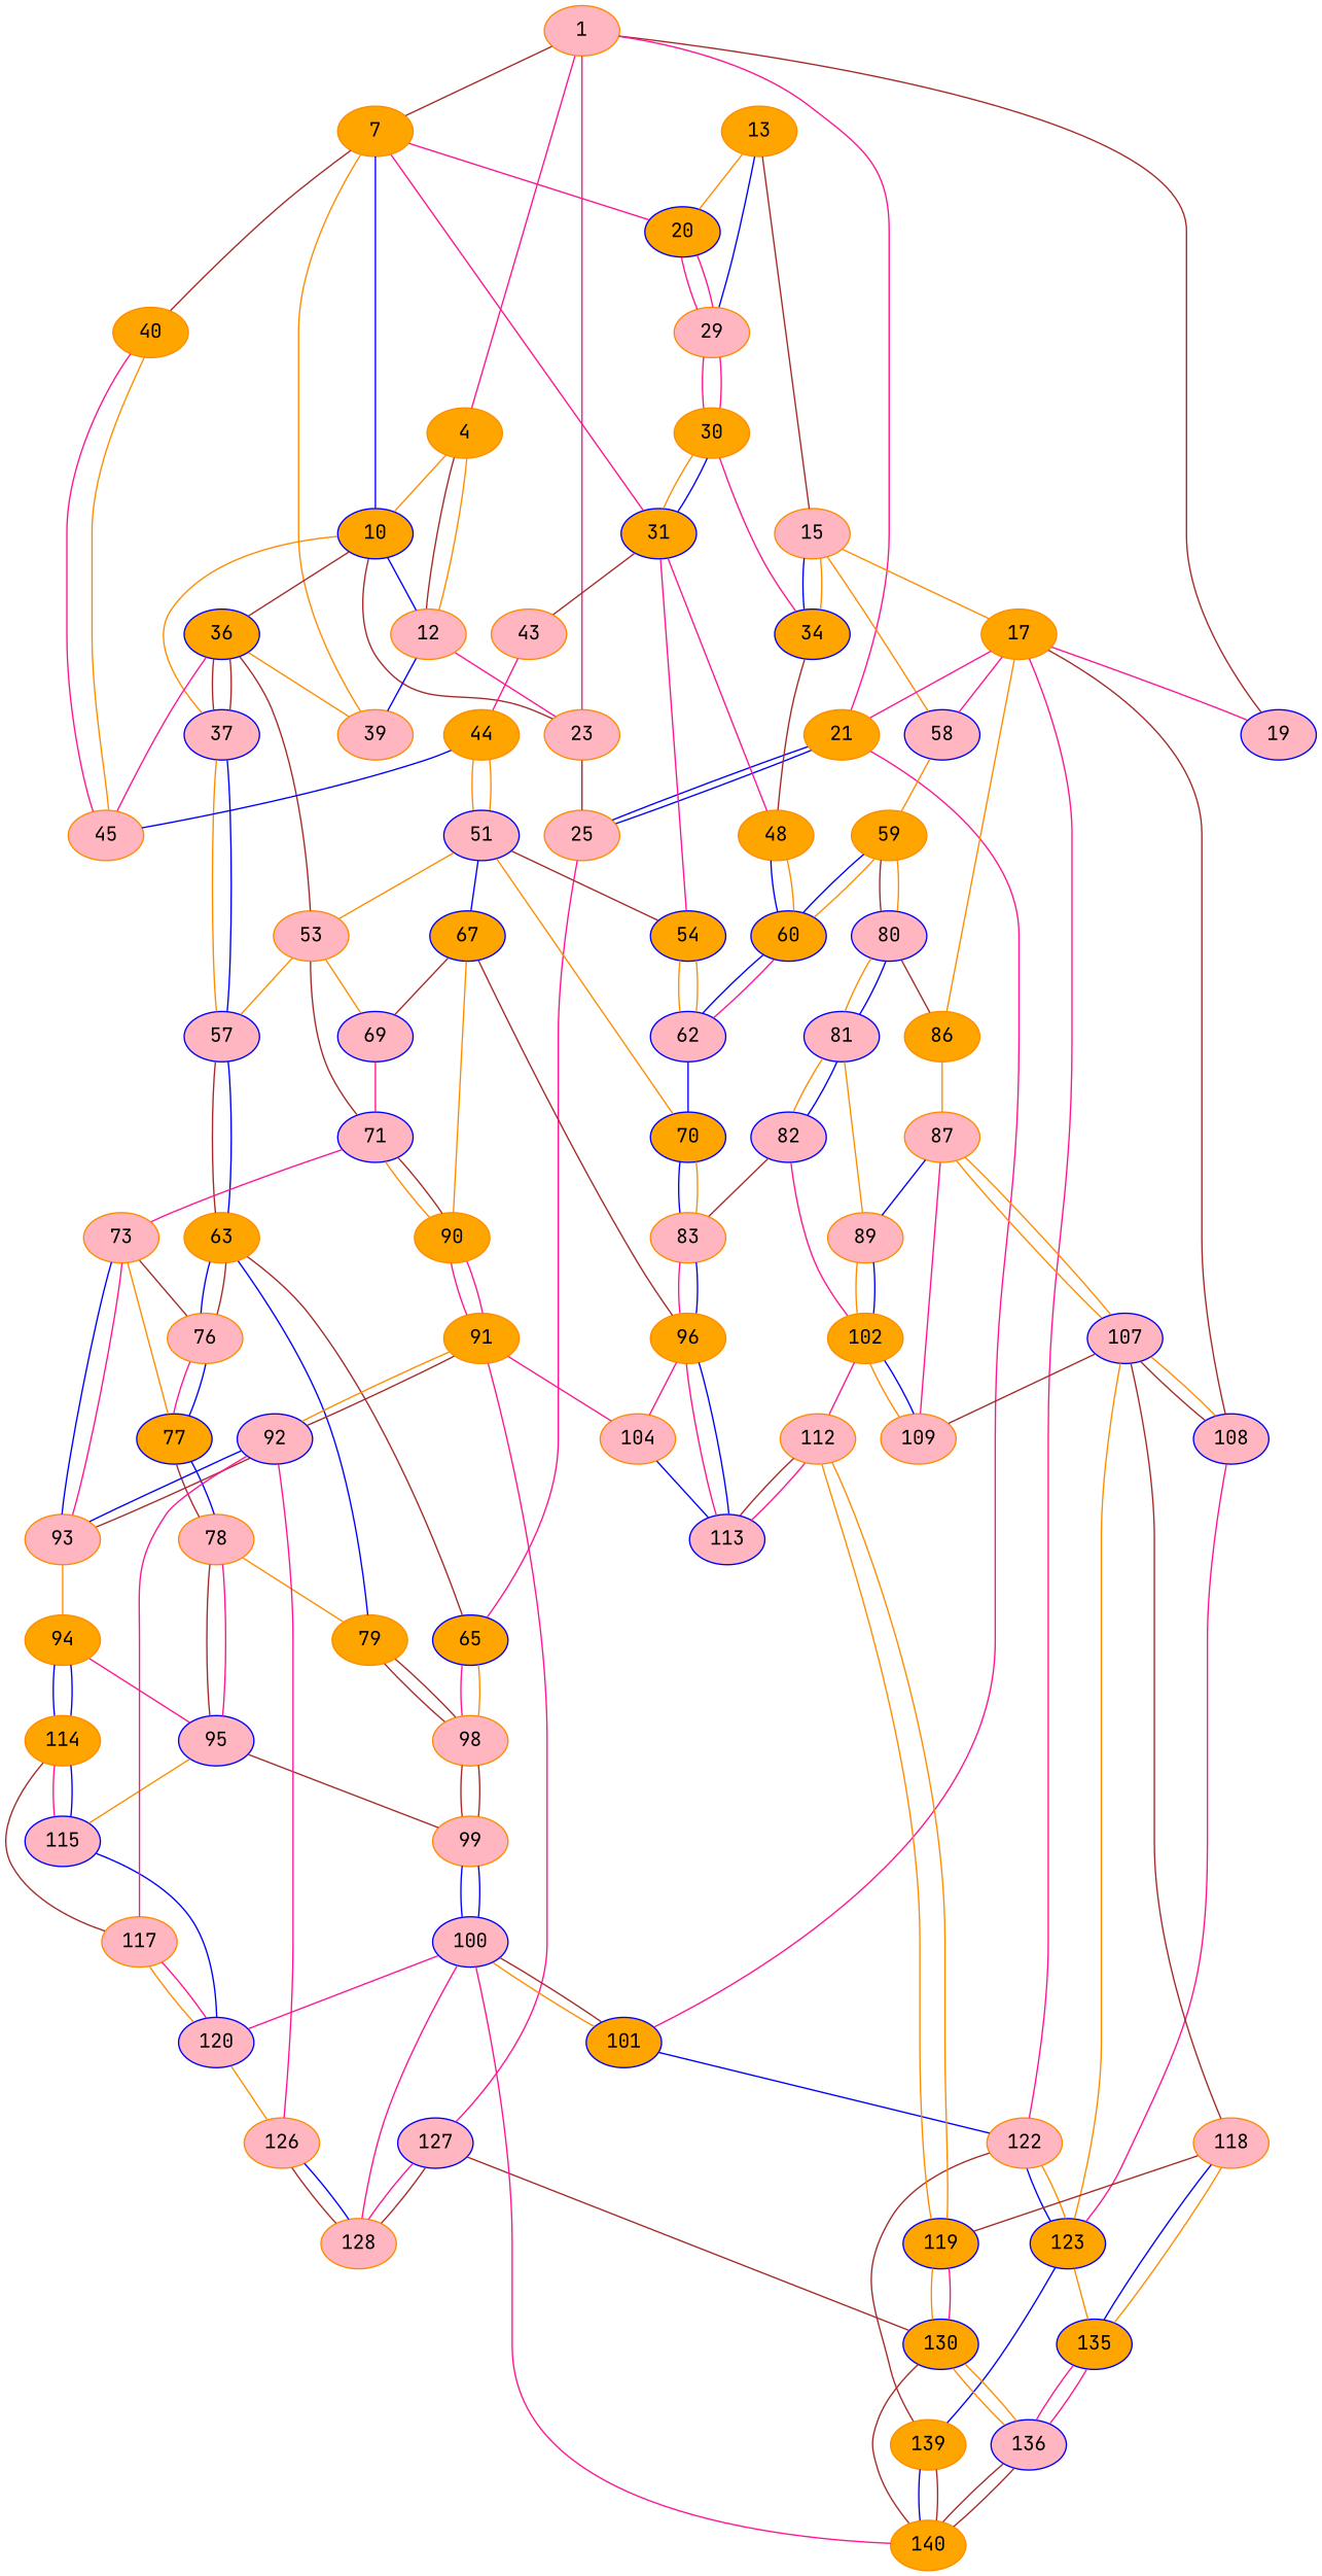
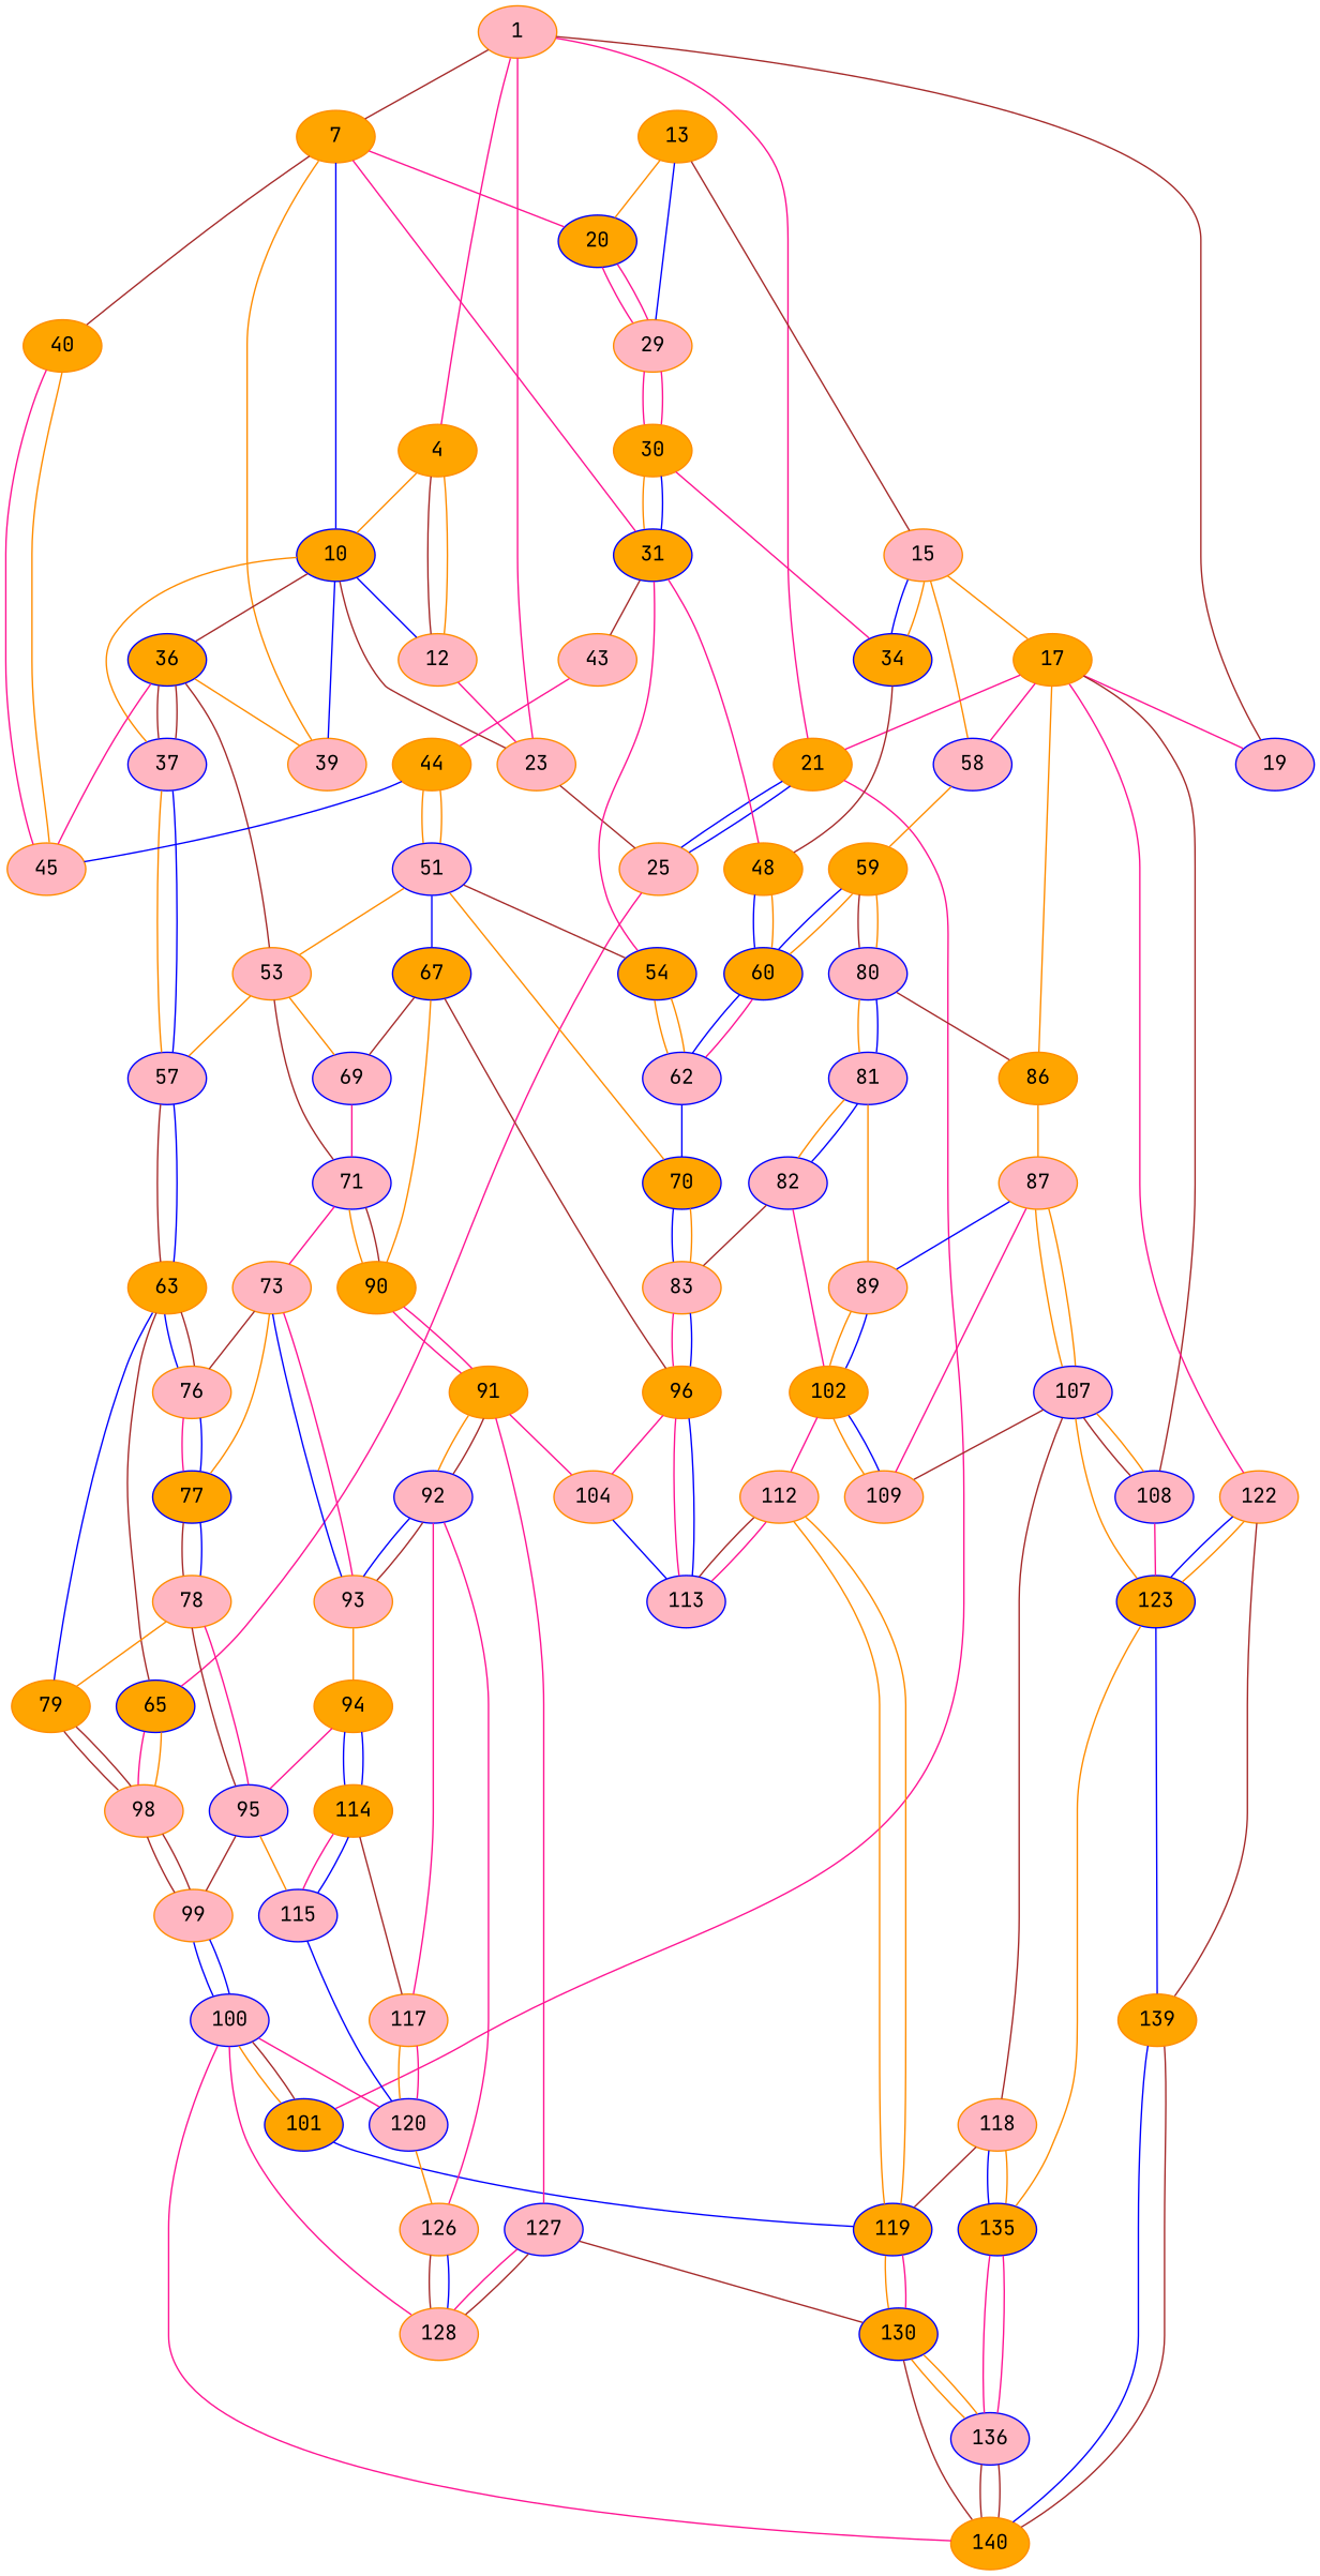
  graph {
    fontname="JetBrains Mono"
    node [color=darkorange fillcolor=lightpink fontname="JetBrains Mono" style=filled]
    edge [color=darkorange fontname="JetBrains Mono"]
    1 [super="+2+6"]
    4 [fillcolor=orange super="+5"]
    7 [fillcolor=orange super="+8"]
    19 [color=blue]
    21 [fillcolor=orange]
    23 [super="+24"]
    10 [color=blue fillcolor=orange super="+26"]
    12 [super="+22"]
    20 [color=blue fillcolor=orange]
    31 [color=blue fillcolor=orange super="+32+49"]
    39
    40 [fillcolor=orange]
    25
    101 [color=blue fillcolor=orange]
    36 [color=blue fillcolor=orange super="+46"]
    37 [color=blue]
    29
    43
    48 [fillcolor=orange]
    54 [color=blue fillcolor=orange]
    45
    53 [super="+55"]
    57 [color=blue]
    13 [fillcolor=orange super="+14"]
    15 [super="+16"]
    17 [fillcolor=orange super="+18+61"]
    34 [color=blue fillcolor=orange super="+42"]
    58 [color=blue]
    30 [fillcolor=orange]
    86 [fillcolor=orange]
    108 [color=blue]
    122 [super="+138"]
    59 [fillcolor=orange]
    87 [super="+88"]
    123 [color=blue fillcolor=orange super="+124+132"]
    139 [fillcolor=orange]
    65 [color=blue fillcolor=orange]
    98
    44 [fillcolor=orange]
    60 [color=blue fillcolor=orange]
    62 [color=blue]
    69 [color=blue]
    71 [color=blue super="+72"]
    63 [fillcolor=orange super="+64"]
    51 [color=blue super="+52"]
    67 [color=blue fillcolor=orange super="+68"]
    70 [color=blue fillcolor=orange]
    90 [fillcolor=orange]
    96 [fillcolor=orange super="+97"]
    83
    73 [super="+74"]
    76
    79 [fillcolor=orange]
    80 [color=blue]
    81 [color=blue]
    77 [color=blue fillcolor=orange]
    99
    91 [fillcolor=orange super="+105"]
    104
    113 [color=blue]
    93
    78
    94 [fillcolor=orange]
    95 [color=blue super="+106"]
    115 [color=blue]
    82 [color=blue]
    89
    102 [fillcolor=orange super="+103"]
    109
    112
    107 [color=blue super="+110"]
    118
    92 [color=blue super="+116"]
    127 [color=blue]
    117
    126
    128
    130 [color=blue fillcolor=orange super="+131"]
    120 [color=blue super="+121"]
    114 [fillcolor=orange]
    100 [color=blue super="+125"]
    140 [fillcolor=orange super="+141"]
    119 [color=blue fillcolor=orange]
    135 [color=blue fillcolor=orange]
    136 [color=blue]
    1 -- 4 [color=deeppink]
    1 -- 7 [color=brown]
    1 -- 19 [color=brown]
    1 -- 21 [color=deeppink]
    1 -- 23 [color=deeppink]
    4 -- 10
    4 -- 12 [color=brown weight=2]
    4 -- 12
    7 -- 10 [color=blue]
    7 -- 20 [color=deeppink]
    7 -- 31 [color=deeppink]
    7 -- 39
    7 -- 40 [color=brown weight=2]
    21 -- 25 [color=blue]
    21 -- 25 [color=blue]
    21 -- 101 [color=deeppink]
    23 -- 25 [color=brown]
    10 -- 23 [color=brown]
    10 -- 12 [color=blue]
-   12 -- 39 [color=blue]
+   10 -- 39 [color=blue]
    10 -- 36 [color=brown]
    10 -- 37
    12 -- 23 [color=deeppink]
    20 -- 29 [color=deeppink]
    20 -- 29 [color=deeppink]
    31 -- 43 [color=brown weight=2]
    31 -- 48 [color=deeppink]
    31 -- 54 [color=deeppink]
    40 -- 45 [color=deeppink]
    40 -- 45
    25 -- 65 [color=deeppink]
-   101 -- 122 [color=blue]
+   101 -- 119 [color=blue]
    36 -- 39
    36 -- 37 [color=brown]
    36 -- 37 [color=brown]
    36 -- 45 [color=deeppink]
    36 -- 53 [color=brown]
    37 -- 57
    37 -- 57 [color=blue]
    29 -- 30 [color=deeppink]
    29 -- 30 [color=deeppink]
    43 -- 44 [color=deeppink]
    48 -- 60 [color=blue]
    48 -- 60
    54 -- 62
    54 -- 62
    53 -- 57
    53 -- 69
    53 -- 71 [color=brown]
    57 -- 63 [color=brown]
    57 -- 63 [color=blue]
    13 -- 20
    13 -- 29 [color=blue]
    13 -- 15 [color=brown]
    15 -- 17
    15 -- 34 [color=blue weight=2]
    15 -- 34
    15 -- 58
    17 -- 19 [color=deeppink]
    17 -- 21 [color=deeppink]
    17 -- 58 [color=deeppink]
    17 -- 86
    17 -- 108 [color=brown]
    17 -- 122 [color=deeppink]
    34 -- 48 [color=brown]
    58 -- 59
    30 -- 31
    30 -- 31 [color=blue]
    30 -- 34 [color=deeppink]
    86 -- 87
    108 -- 123 [color=deeppink]
    122 -- 123 [color=blue weight=2]
    122 -- 123
    122 -- 139 [color=brown]
    59 -- 60 [color=blue]
    59 -- 60
    59 -- 80 [color=brown]
    59 -- 80
    87 -- 89 [color=blue]
    87 -- 109 [color=deeppink]
    87 -- 107
    87 -- 107
    123 -- 139 [color=blue]
    123 -- 135
    139 -- 140 [color=blue]
    139 -- 140 [color=brown]
    65 -- 98 [color=deeppink]
    65 -- 98
    98 -- 99 [color=brown]
    98 -- 99 [color=brown]
    44 -- 45 [color=blue]
    44 -- 51
    44 -- 51
    60 -- 62 [color=blue]
    60 -- 62 [color=deeppink]
    62 -- 70 [color=blue]
    69 -- 71 [color=deeppink]
    71 -- 90
    71 -- 90 [color=brown]
    71 -- 73 [color=deeppink]
    63 -- 65 [color=brown]
    63 -- 76 [color=blue]
    63 -- 76 [color=brown]
    63 -- 79 [color=blue]
    51 -- 54 [color=brown]
    51 -- 53
    51 -- 67 [color=blue]
    51 -- 70
    67 -- 69 [color=brown]
    67 -- 90
    67 -- 96 [color=brown]
    70 -- 83 [color=blue]
    70 -- 83
    90 -- 91 [color=deeppink]
    90 -- 91 [color=deeppink]
    96 -- 104 [color=deeppink]
    96 -- 113 [color=deeppink]
    96 -- 113 [color=blue]
    83 -- 96 [color=deeppink]
    83 -- 96 [color=blue]
    73 -- 76 [color=brown]
    73 -- 77
    73 -- 93 [color=blue]
    73 -- 93 [color=deeppink]
    76 -- 77 [color=deeppink]
    76 -- 77 [color=blue]
    79 -- 98 [color=brown]
    79 -- 98 [color=brown]
    80 -- 86 [color=brown]
    80 -- 81
    80 -- 81 [color=blue]
    81 -- 82
    81 -- 82 [color=blue]
    81 -- 89
    77 -- 78 [color=brown]
    77 -- 78 [color=blue]
    99 -- 100 [color=blue]
    99 -- 100 [color=blue]
    91 -- 104 [color=deeppink]
    91 -- 92
    91 -- 92 [color=brown]
    91 -- 127 [color=deeppink]
    104 -- 113 [color=blue]
    93 -- 94
    78 -- 79
    78 -- 95 [color=brown]
    78 -- 95 [color=deeppink]
    94 -- 95 [color=deeppink]
    94 -- 114 [color=blue]
    94 -- 114 [color=blue]
    95 -- 99 [color=brown]
    95 -- 115
    115 -- 120 [color=blue]
    82 -- 83 [color=brown]
    82 -- 102 [color=deeppink]
    89 -- 102
    89 -- 102 [color=blue]
    102 -- 109
    102 -- 109 [color=blue]
    102 -- 112 [color=deeppink]
    112 -- 113 [color=brown]
    112 -- 113 [color=deeppink]
    112 -- 119
    112 -- 119
    107 -- 108 [color=brown]
    107 -- 108
    107 -- 123 [weight=2]
    107 -- 109 [color=brown]
    107 -- 118 [color=brown]
    118 -- 119 [color=brown]
    118 -- 135 [color=blue]
    118 -- 135
    92 -- 93 [color=blue]
    92 -- 93 [color=brown]
    92 -- 117 [color=deeppink]
    92 -- 126 [color=deeppink]
    127 -- 128 [color=deeppink]
    127 -- 128 [color=brown]
    127 -- 130 [color=brown]
    117 -- 120
    117 -- 120 [color=deeppink]
    126 -- 128 [color=brown]
    126 -- 128 [color=blue]
    130 -- 140 [color=brown]
    130 -- 136
    130 -- 136
    120 -- 126
    114 -- 115 [color=deeppink]
    114 -- 115 [color=blue]
    114 -- 117 [color=brown]
    100 -- 101 [weight=2]
    100 -- 101 [color=brown]
    100 -- 128 [color=deeppink]
    100 -- 120 [color=deeppink]
    100 -- 140 [color=deeppink]
    119 -- 130
    119 -- 130 [color=deeppink]
    135 -- 136 [color=deeppink]
    135 -- 136 [color=deeppink]
    136 -- 140 [color=brown]
    136 -- 140 [color=brown]
  }
